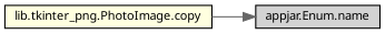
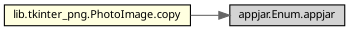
  digraph {
    rankdir=LR
    fontname="Noto Sans"
    node [color=black fontname="Noto Sans" fontsize=10 shape=record style=filled]
    n1 [fillcolor=lightyellow fontcolor=black height=0.2 label="lib.tkinter_png.PhotoImage.copy" width=0.4]
-   n2 [fillcolor=lightgrey height=0.2 label="appjar.Enum.name" width=0.4]
+   n2 [fillcolor=lightgrey height=0.2 label="appjar.Enum.appjar" width=0.4]
    n1 -> n2 [color=gray40 fontname="Noto Sans" fontsize=10 labelfontname=Helvetica labelfontsize=10 style=solid arrowhead=normal]
  }
